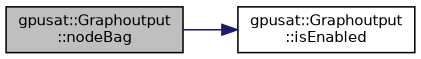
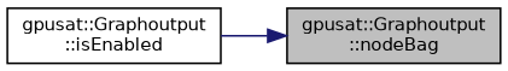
  digraph {
    rankdir=LR
    node [color=black fontname=Helvetica fontsize=10 shape=record style=filled]
    n1 [fillcolor=grey75 fontcolor=black height=0.2 label="gpusat::Graphoutput\l::nodeBag" width=0.4]
    n2 [fillcolor=white height=0.2 label="gpusat::Graphoutput\l::isEnabled" width=0.4]
-   n1 -> n2 [color=midnightblue fontname=Helvetica fontsize=10 labelfontname=Helvetica labelfontsize=10 style=solid]
+   n2 -> n1 [color=midnightblue fontname=Helvetica fontsize=10 labelfontname=Helvetica labelfontsize=10 style=solid]
  }
